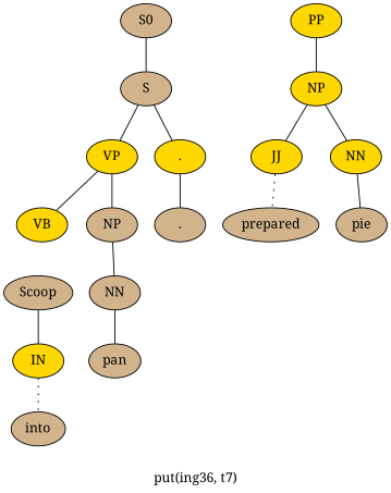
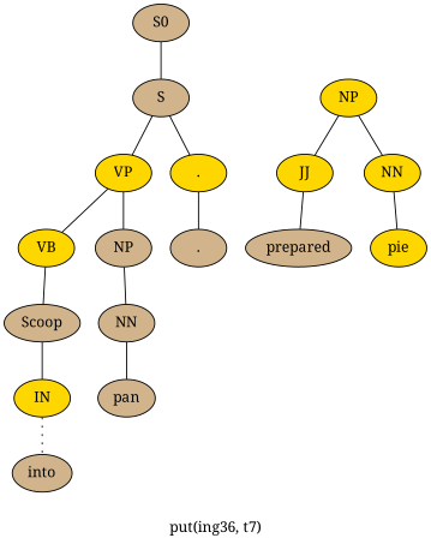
  graph {
    fontname="Noto Serif"
    label="put(ing36, t7)"
    node [fillcolor=tan fontname="Noto Serif" style=filled]
    edge [fontname="Noto Serif" style=solid]
    n1 [label=S0]
    n2 [label=S]
    n3 [fillcolor=gold label=VP]
    n4 [fillcolor=gold label="."]
    n5 [fillcolor=gold label=VB]
    n6 [label=NP]
    n7 [label="."]
    n8 [label=Scoop]
-   n9 [fillcolor=gold label=PP]
    n10 [fillcolor=gold label=NP]
    n11 [label=NN]
    n12 [fillcolor=gold label=IN]
    n13 [label=into]
    n14 [fillcolor=gold label=JJ]
    n15 [fillcolor=gold label=NN]
    n16 [label=prepared]
-   n17 [label=pie]
+   n17 [fillcolor=gold label=pie]
    n18 [label=pan]
    n1 -- n2
    n2 -- n3
    n2 -- n4
    n3 -- n5
    n3 -- n6
    n4 -- n7
+   n5 -- n8
    n6 -- n11
    n8 -- n12
-   n9 -- n10
    n10 -- n14
    n10 -- n15
    n11 -- n18
    n12 -- n13 [style=dotted]
-   n14 -- n16 [style=dotted]
+   n14 -- n16
    n15 -- n17
  }
